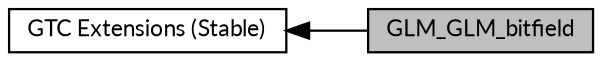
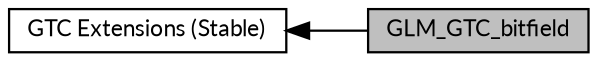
  digraph {
    rankdir=LR
    fontname=Lato
    node [color=black fontname=Lato fontsize=10 shape=box style=filled]
    n1 [fillcolor=white height=0.2 label="GTC Extensions (Stable)" width=0.4]
-   n2 [fillcolor=grey75 fontcolor=black height=0.2 label=GLM_GLM_bitfield width=0.4]
+   n2 [fillcolor=grey75 fontcolor=black height=0.2 label=GLM_GTC_bitfield width=0.4]
    n1 -> n2 [dir=back fontname=Lato fontsize=10 labelfontname=Helvetica labelfontsize=10 shape=plaintext style=solid]
  }
